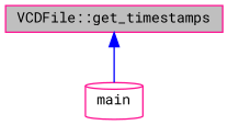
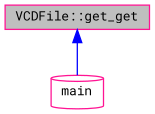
  digraph {
    rankdir=TB
    fontname="Roboto Mono"
    node [color=deeppink fontname="Roboto Mono" fontsize=10 style=filled]
-   n1 [fillcolor=grey75 fontcolor=black height=0.2 label="VCDFile::get_timestamps" shape=box width=0.4]
+   n1 [fillcolor=grey75 fontcolor=black height=0.2 label="VCDFile::get_get" shape=box width=0.4]
    n2 [fillcolor=white height=0.2 label=main shape=cylinder width=0.4]
    n1 -> n2 [color=blue dir=back fontname="Roboto Mono" fontsize=10 labelfontname=Helvetica labelfontsize=10 style=solid]
  }
